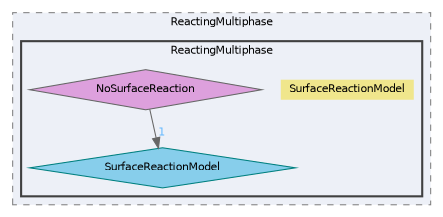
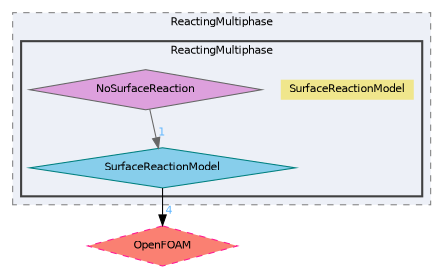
  digraph {
    compound=true
    node [fontname=Helvetica fontsize=10 shape=diamond style=filled color=gray40]
    edge [fontcolor=steelblue1 fontname=Helvetica fontsize=10 labeldistance=1.5 labelfontname=Helvetica labelfontsize=10]
    n1 [height=0.2 label=SurfaceReactionModel shape=plaintext width=0.4 fillcolor=khaki]
    n2 [fillcolor=plum height=0.2 label=NoSurfaceReaction width=0.4]
    n3 [color=teal fillcolor=skyblue height=0.2 label=SurfaceReactionModel width=0.4]
+   n4 [color=deeppink fillcolor=salmon height=0.2 label=OpenFOAM style="filled,dashed" width=0.4]
    subgraph cluster_1 {
      bgcolor="#edf0f7"
      fontname=Helvetica
      fontsize=10
      label=ReactingMultiphase
      pencolor=grey50
      style="filled,dashed"
      subgraph cluster_2 {
        bgcolor="#edf0f7"
        fontname=Helvetica
        fontsize=10
        pencolor=grey25
        style="filled,bold"
        n1
        n2
        n3
      }
    }
    n2 -> n3 [color=gray40 headlabel=1]
+   n3 -> n4 [color=black headlabel=4]
  }
